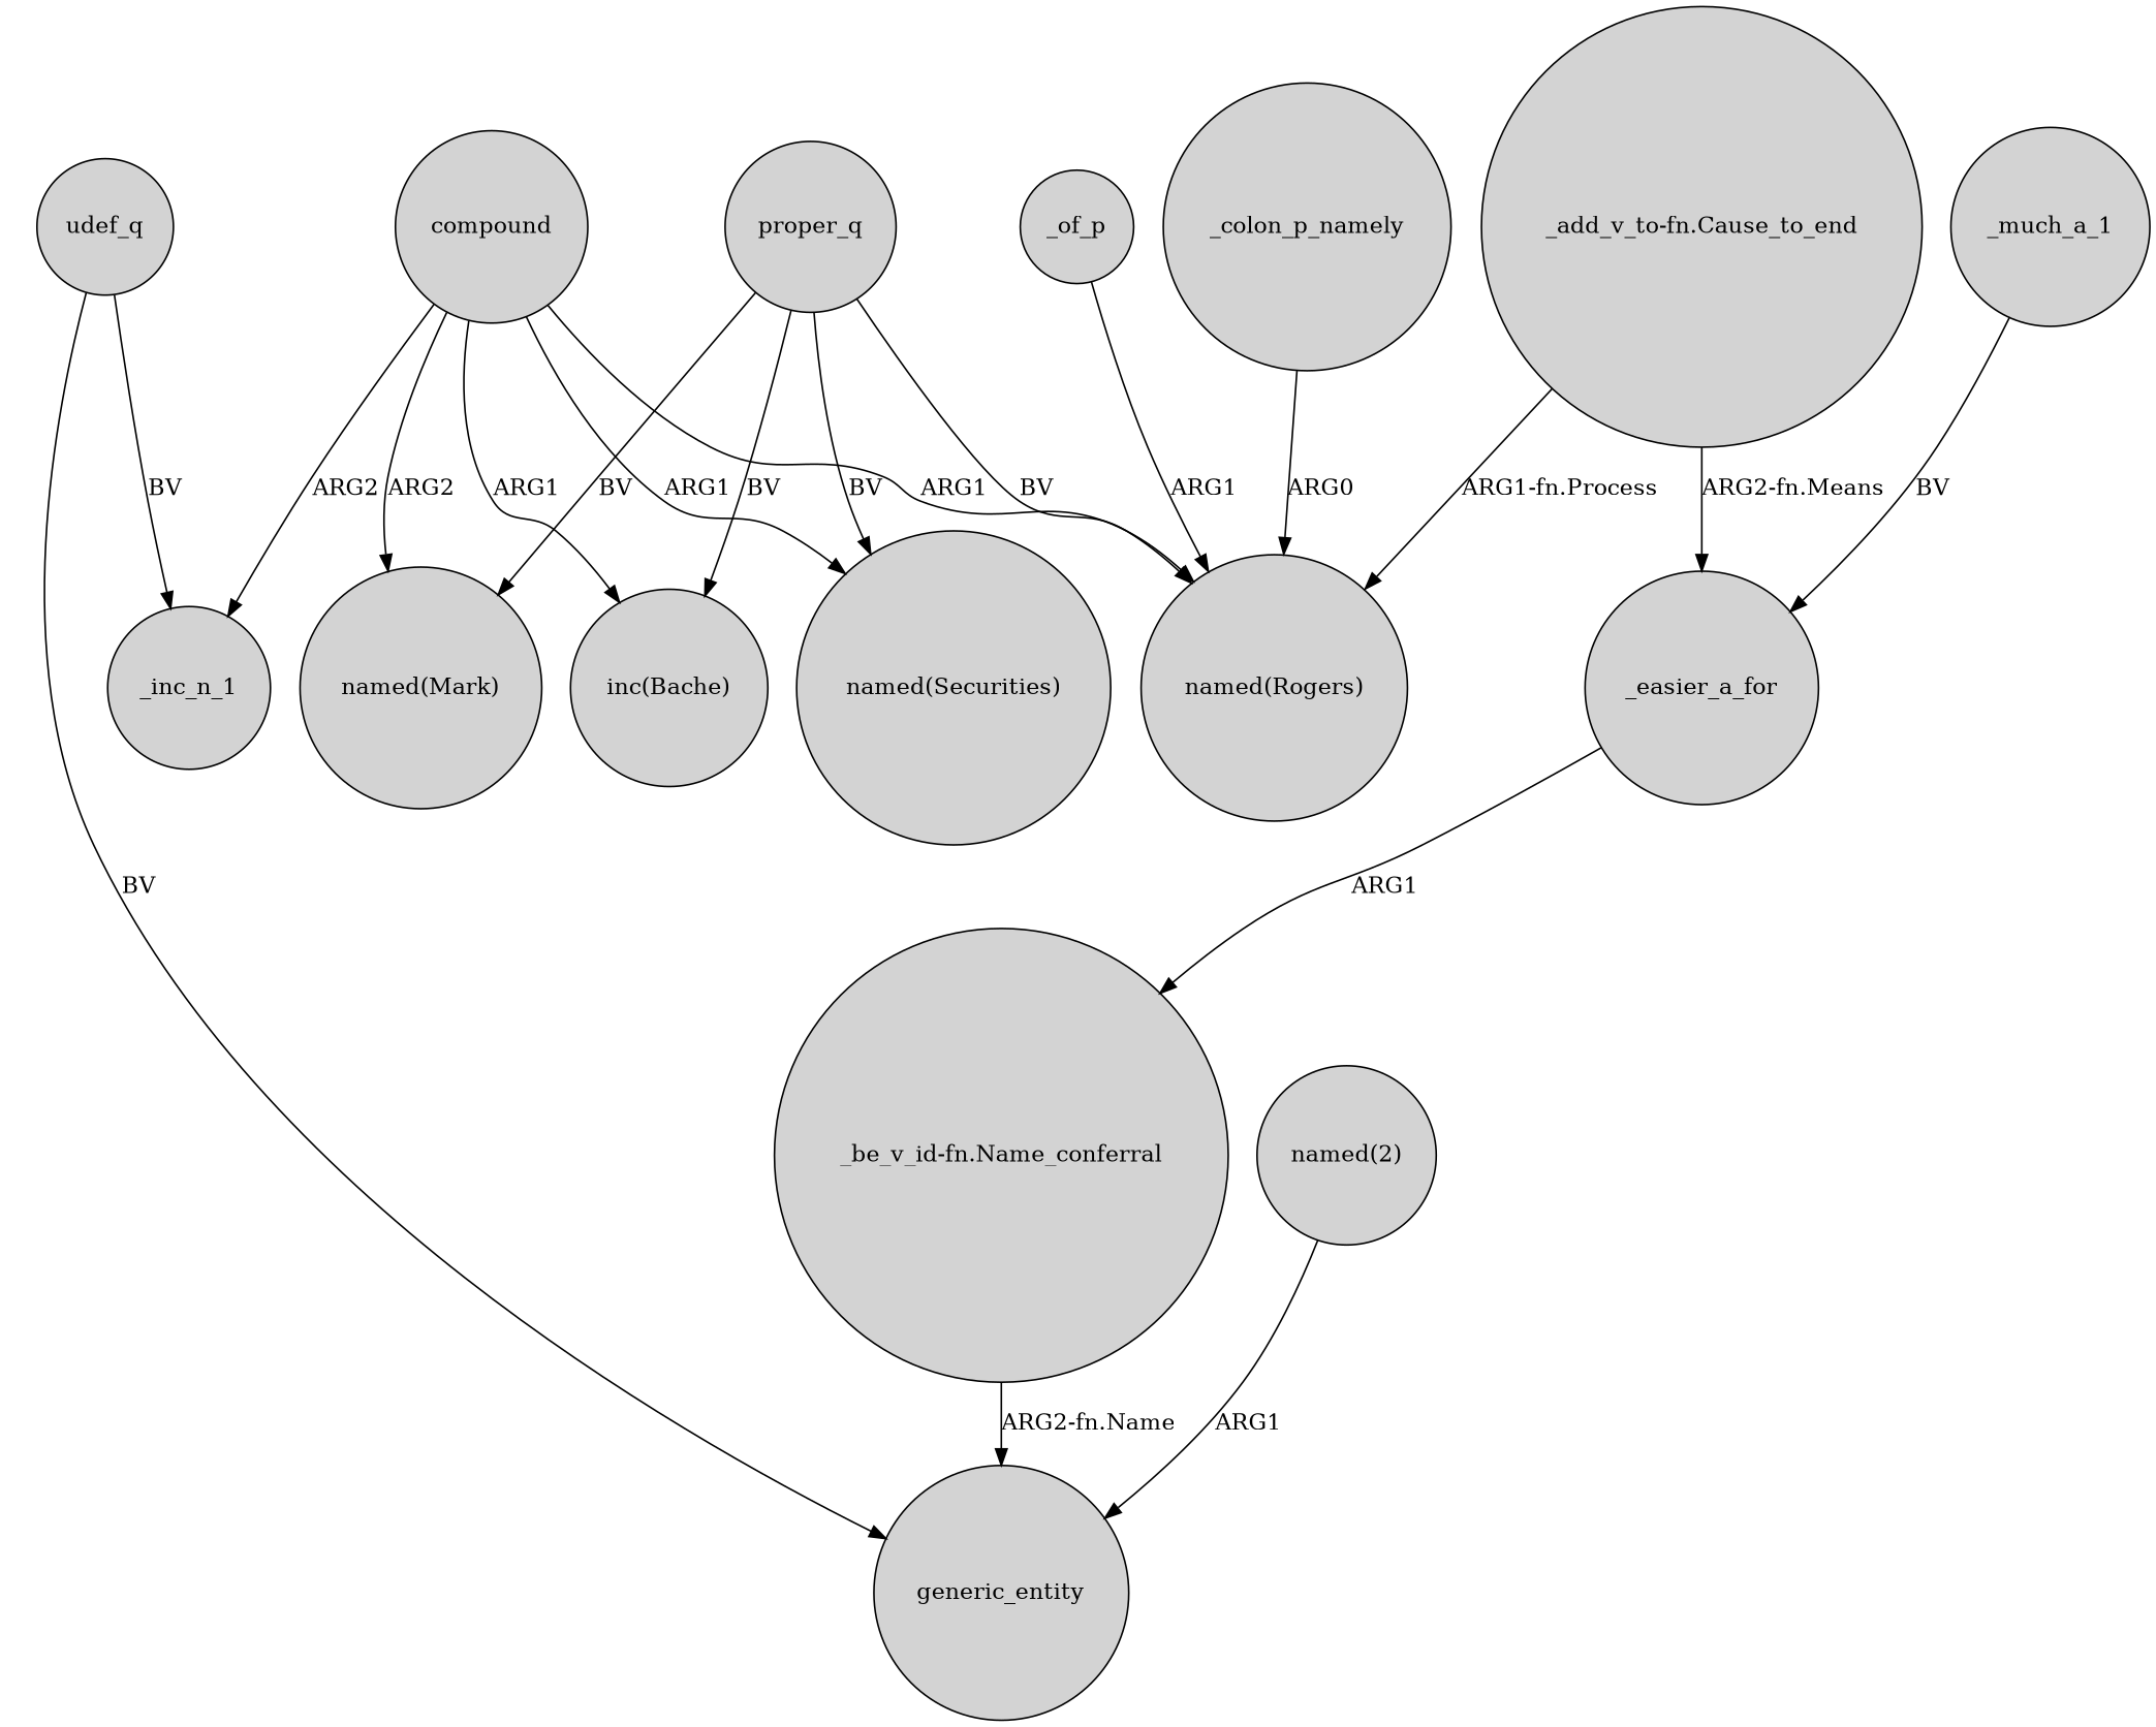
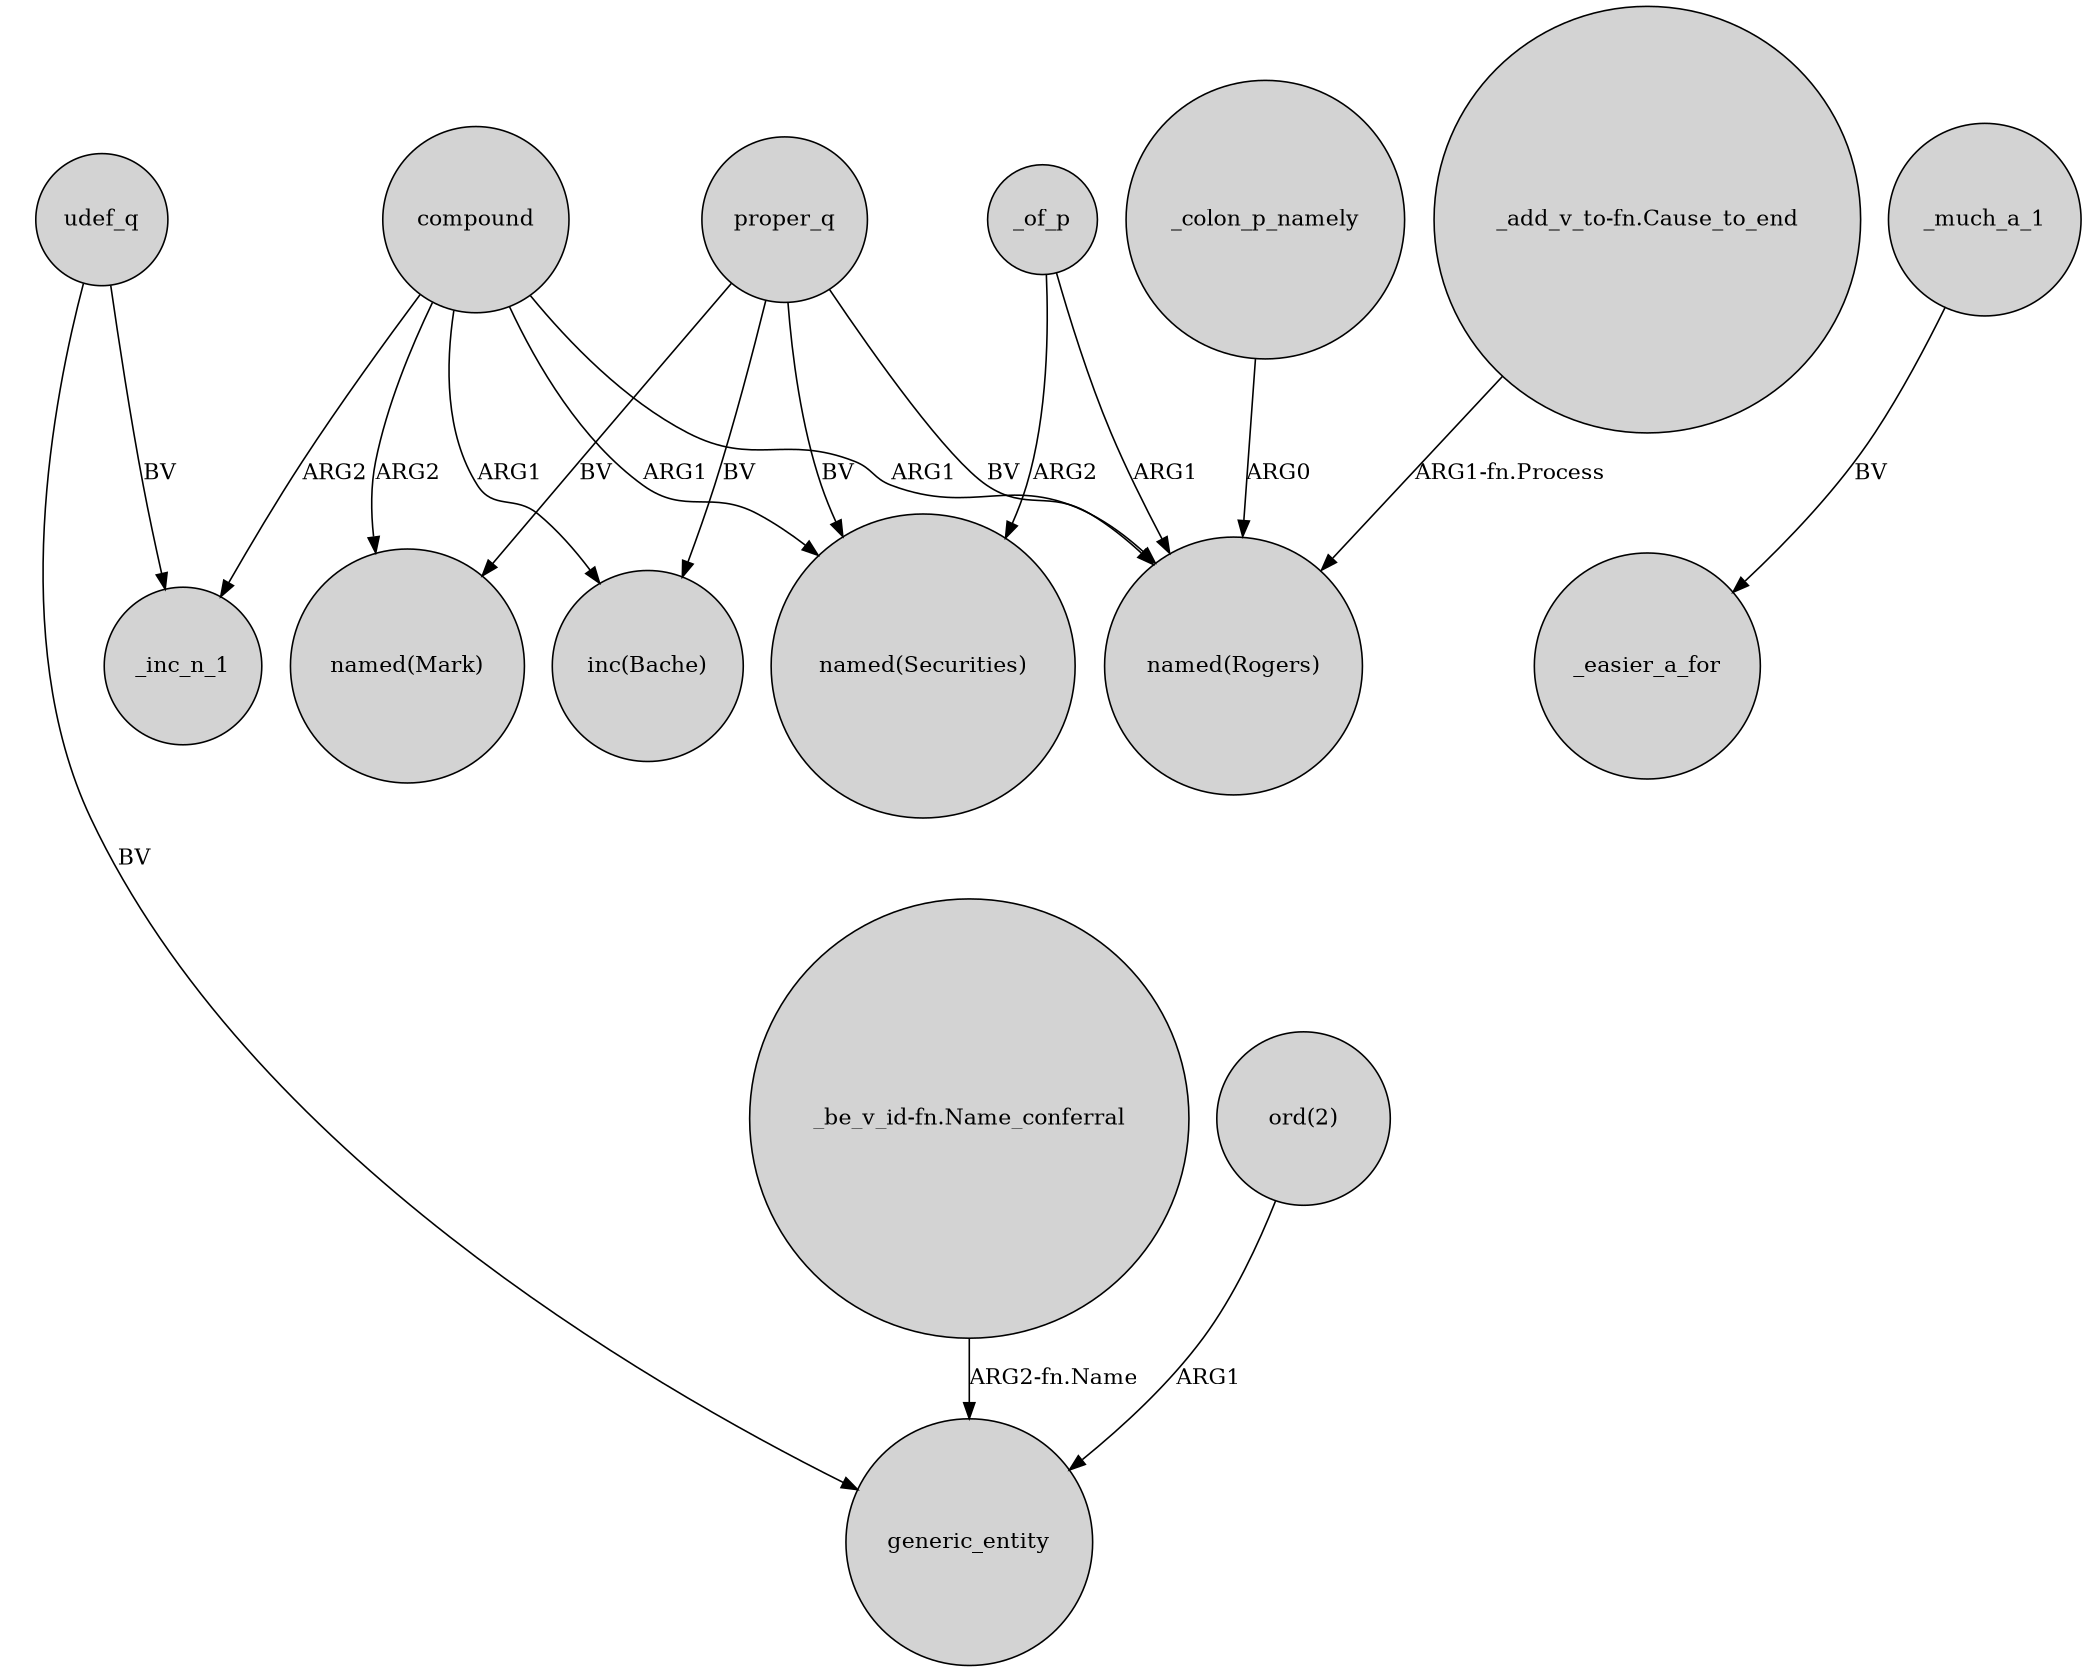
  digraph {
    node [shape=circle style=filled]
    "_be_v_id-fn.Name_conferral"
    generic_entity
    compound
    "named(Rogers)"
    "named(Securities)"
    "named(Mark)"
    n7 [label="inc(Bache)"]
    _inc_n_1
    proper_q
    _colon_p_namely
    "_add_v_to-fn.Cause_to_end"
    _easier_a_for
    _of_p
    udef_q
    _much_a_1
-   "ord(2)" [label="named(2)"]
+   "ord(2)"
    "_be_v_id-fn.Name_conferral" -> generic_entity [label="ARG2-fn.Name"]
    compound -> "named(Rogers)" [label=ARG1]
    compound -> "named(Securities)" [label=ARG1]
    compound -> "named(Mark)" [label=ARG2]
    compound -> n7 [label=ARG1]
    compound -> _inc_n_1 [label=ARG2]
    proper_q -> "named(Rogers)" [label=BV]
    proper_q -> "named(Securities)" [label=BV]
    proper_q -> "named(Mark)" [label=BV]
    proper_q -> n7 [label=BV]
    _colon_p_namely -> "named(Rogers)" [label=ARG0]
    "_add_v_to-fn.Cause_to_end" -> "named(Rogers)" [label="ARG1-fn.Process"]
-   "_add_v_to-fn.Cause_to_end" -> _easier_a_for [label="ARG2-fn.Means"]
-   _easier_a_for -> "_be_v_id-fn.Name_conferral" [label=ARG1]
    _of_p -> "named(Rogers)" [label=ARG1]
+   _of_p -> "named(Securities)" [label=ARG2]
    udef_q -> generic_entity [label=BV]
    udef_q -> _inc_n_1 [label=BV]
    _much_a_1 -> _easier_a_for [label=BV]
    "ord(2)" -> generic_entity [label=ARG1]
  }
